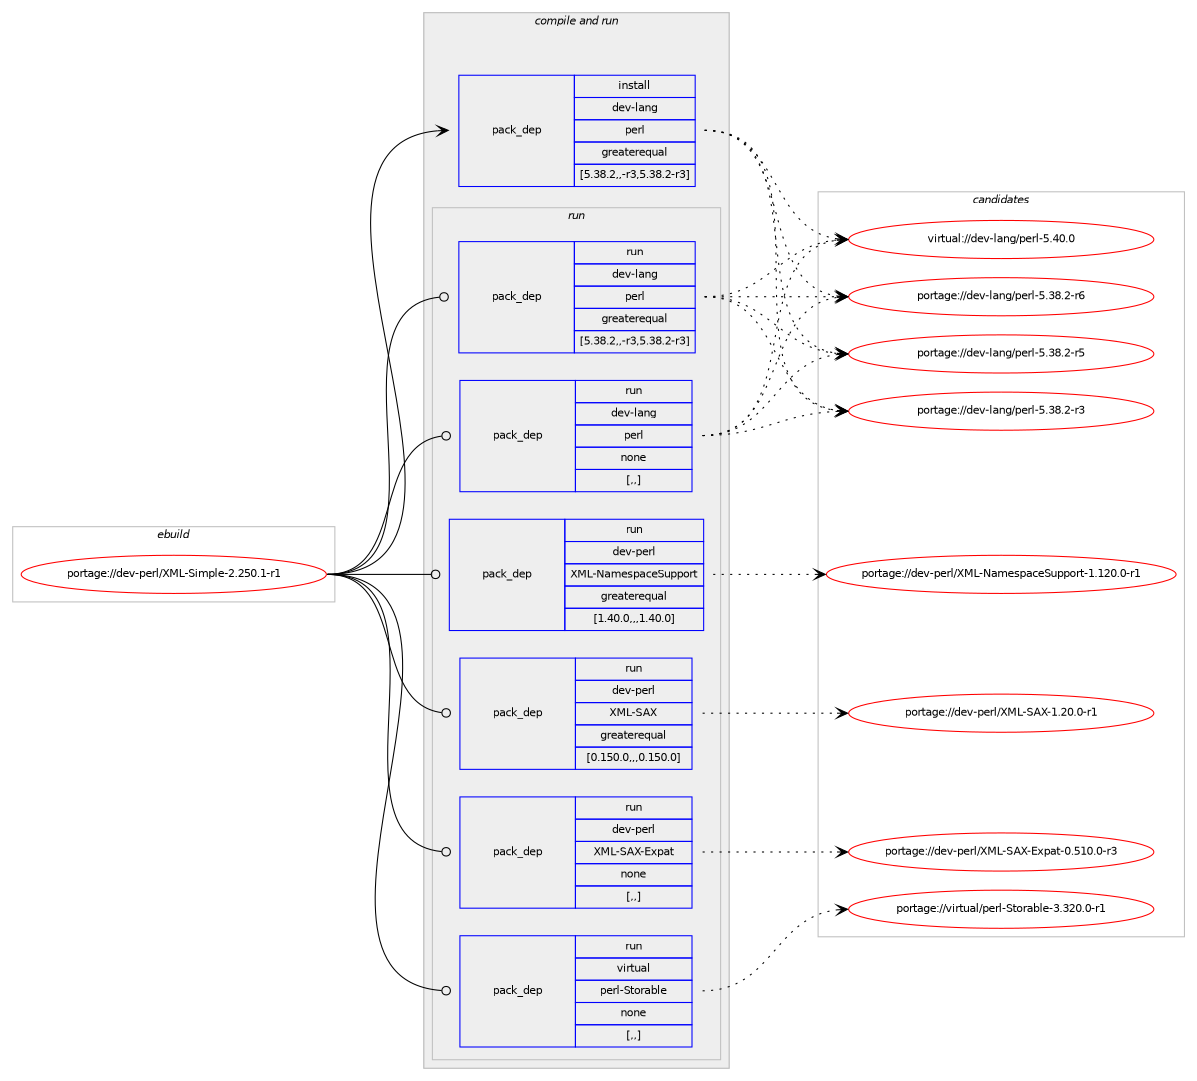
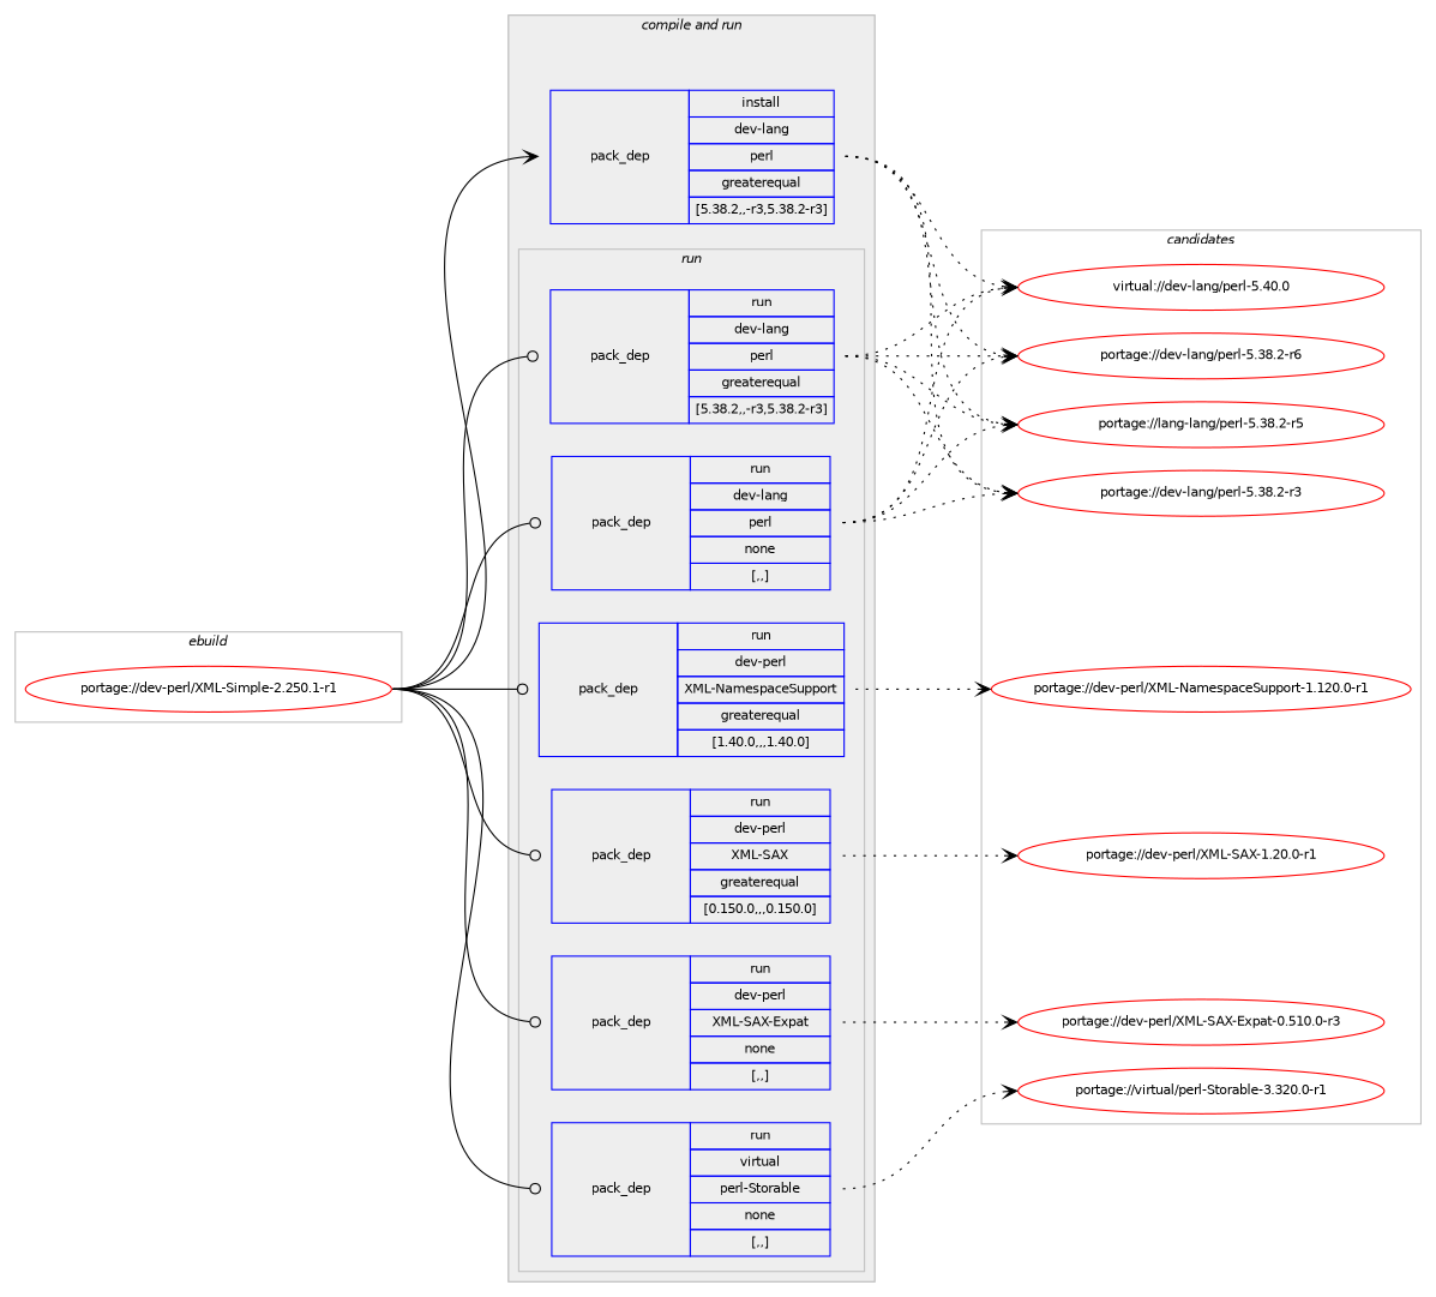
  digraph {
    compound=true
    concentrate=true
    fontname=Helvetica
    fontsize=10
    newrank=true
    rankdir=LR
    ranksep=1.5
    node [color=red fontname=Helvetica fontsize=10]
    edge [arrowhead=vee headport=w style=dotted tailport=e weight=100]
    n1 [label="portage://dev-perl/XML-Simple-2.250.1-r1" width=4]
    n2 [color=blue label=<<TABLE BORDER="0" CELLBORDER="1" CELLSPACING="0" CELLPADDING="4" WIDTH="220"><TR><TD ROWSPAN="6" CELLPADDING="30">pack_dep</TD></TR><TR><TD WIDTH="110">install</TD></TR><TR><TD>dev-lang</TD></TR><TR><TD>perl</TD></TR><TR><TD>greaterequal</TD></TR><TR><TD>[5.38.2,,-r3,5.38.2-r3]</TD></TR></TABLE>> shape=none]
    n3 [color=blue label=<<TABLE BORDER="0" CELLBORDER="1" CELLSPACING="0" CELLPADDING="4" WIDTH="220"><TR><TD ROWSPAN="6" CELLPADDING="30">pack_dep</TD></TR><TR><TD WIDTH="110">run</TD></TR><TR><TD>dev-lang</TD></TR><TR><TD>perl</TD></TR><TR><TD>greaterequal</TD></TR><TR><TD>[5.38.2,,-r3,5.38.2-r3]</TD></TR></TABLE>> shape=none]
    n4 [color=blue label=<<TABLE BORDER="0" CELLBORDER="1" CELLSPACING="0" CELLPADDING="4" WIDTH="220"><TR><TD ROWSPAN="6" CELLPADDING="30">pack_dep</TD></TR><TR><TD WIDTH="110">run</TD></TR><TR><TD>dev-lang</TD></TR><TR><TD>perl</TD></TR><TR><TD>none</TD></TR><TR><TD>[,,]</TD></TR></TABLE>> shape=none]
    n5 [color=blue label=<<TABLE BORDER="0" CELLBORDER="1" CELLSPACING="0" CELLPADDING="4" WIDTH="220"><TR><TD ROWSPAN="6" CELLPADDING="30">pack_dep</TD></TR><TR><TD WIDTH="110">run</TD></TR><TR><TD>dev-perl</TD></TR><TR><TD>XML-NamespaceSupport</TD></TR><TR><TD>greaterequal</TD></TR><TR><TD>[1.40.0,,,1.40.0]</TD></TR></TABLE>> shape=none]
    n6 [color=blue label=<<TABLE BORDER="0" CELLBORDER="1" CELLSPACING="0" CELLPADDING="4" WIDTH="220"><TR><TD ROWSPAN="6" CELLPADDING="30">pack_dep</TD></TR><TR><TD WIDTH="110">run</TD></TR><TR><TD>dev-perl</TD></TR><TR><TD>XML-SAX</TD></TR><TR><TD>greaterequal</TD></TR><TR><TD>[0.150.0,,,0.150.0]</TD></TR></TABLE>> shape=none]
    n7 [color=blue label=<<TABLE BORDER="0" CELLBORDER="1" CELLSPACING="0" CELLPADDING="4" WIDTH="220"><TR><TD ROWSPAN="6" CELLPADDING="30">pack_dep</TD></TR><TR><TD WIDTH="110">run</TD></TR><TR><TD>dev-perl</TD></TR><TR><TD>XML-SAX-Expat</TD></TR><TR><TD>none</TD></TR><TR><TD>[,,]</TD></TR></TABLE>> shape=none]
    n8 [color=blue label=<<TABLE BORDER="0" CELLBORDER="1" CELLSPACING="0" CELLPADDING="4" WIDTH="220"><TR><TD ROWSPAN="6" CELLPADDING="30">pack_dep</TD></TR><TR><TD WIDTH="110">run</TD></TR><TR><TD>virtual</TD></TR><TR><TD>perl-Storable</TD></TR><TR><TD>none</TD></TR><TR><TD>[,,]</TD></TR></TABLE>> shape=none]
    n9 [label="virtual://dev-lang/perl-5.40.0" width=4]
    n10 [label="portage://dev-lang/perl-5.38.2-r6" width=4]
-   n11 [label="portage://dev-lang/perl-5.38.2-r5" width=4]
+   n11 [label="portage://lang-lang/perl-5.38.2-r5" width=4]
    n12 [label="portage://dev-lang/perl-5.38.2-r3" width=4]
    n13 [label="portage://dev-perl/XML-NamespaceSupport-1.120.0-r1" width=4]
    n14 [label="portage://dev-perl/XML-SAX-1.20.0-r1" width=4]
    n15 [label="portage://dev-perl/XML-SAX-Expat-0.510.0-r3" width=4]
    n16 [label="portage://virtual/perl-Storable-3.320.0-r1" width=4]
    subgraph cluster_1 {
      color=gray
      label=<<i>ebuild</i>>
      rank=same
      n1
    }
    subgraph cluster_2 {
      color=gray
      label=<<i>dependencies</i>>
      subgraph cluster_3 {
        color=gray
        fillcolor="#eeeeee"
        label=<<i>compile</i>>
        style=filled
        subgraph sub_4 {
          color=gray
          fillcolor="#eeeeee"
          label=<<i>compile</i>>
          style=filled
          n2
        }
      }
      subgraph cluster_5 {
        color=gray
        fillcolor="#eeeeee"
        label=<<i>compile and run</i>>
        style=filled
      }
      subgraph cluster_6 {
        color=gray
        fillcolor="#eeeeee"
        label=<<i>run</i>>
        style=filled
        subgraph sub_7 {
          color=gray
          fillcolor="#eeeeee"
          label=<<i>run</i>>
          style=filled
          n3
        }
        subgraph sub_8 {
          color=gray
          fillcolor="#eeeeee"
          label=<<i>run</i>>
          style=filled
          n4
        }
        subgraph sub_9 {
          color=gray
          fillcolor="#eeeeee"
          label=<<i>run</i>>
          style=filled
          n5
        }
        subgraph sub_10 {
          color=gray
          fillcolor="#eeeeee"
          label=<<i>run</i>>
          style=filled
          n6
        }
        subgraph sub_11 {
          color=gray
          fillcolor="#eeeeee"
          label=<<i>run</i>>
          style=filled
          n7
        }
        subgraph sub_12 {
          color=gray
          fillcolor="#eeeeee"
          label=<<i>run</i>>
          style=filled
          n8
        }
      }
    }
    subgraph cluster_13 {
      color=gray
      label=<<i>candidates</i>>
      rank=same
      subgraph sub_14 {
        color=black
        label=<<i>candidates</i>>
        nodesep=1
        rank=same
        n9
        n10
        n11
        n12
      }
      subgraph sub_15 {
        color=black
        label=<<i>candidates</i>>
        nodesep=1
        rank=same
        n9
        n10
        n11
        n12
      }
      subgraph sub_16 {
        color=black
        label=<<i>candidates</i>>
        nodesep=1
        rank=same
        n9
        n10
        n11
        n12
      }
      subgraph sub_17 {
        color=black
        label=<<i>candidates</i>>
        nodesep=1
        rank=same
        n13
      }
      subgraph sub_18 {
        color=black
        label=<<i>candidates</i>>
        nodesep=1
        rank=same
        n14
      }
      subgraph sub_19 {
        color=black
        label=<<i>candidates</i>>
        nodesep=1
        rank=same
        n15
      }
      subgraph sub_20 {
        color=black
        label=<<i>candidates</i>>
        nodesep=1
        rank=same
        n16
      }
    }
    n1 -> n2 [style=solid weight=20]
    n1 -> n3 [arrowhead=odot style=solid weight=20]
    n1 -> n4 [arrowhead=odot style=solid weight=20]
    n1 -> n5 [arrowhead=odot style=solid weight=20]
    n1 -> n6 [arrowhead=odot style=solid weight=20]
    n1 -> n7 [arrowhead=odot style=solid weight=20]
    n1 -> n8 [arrowhead=odot style=solid weight=20]
    n2 -> n9
    n2 -> n10
    n2 -> n11
    n2 -> n12
    n3 -> n9
    n3 -> n10
    n3 -> n11
    n3 -> n12
    n4 -> n9
    n4 -> n10
    n4 -> n11
    n4 -> n12
    n5 -> n13
    n6 -> n14
    n7 -> n15
    n8 -> n16
  }
